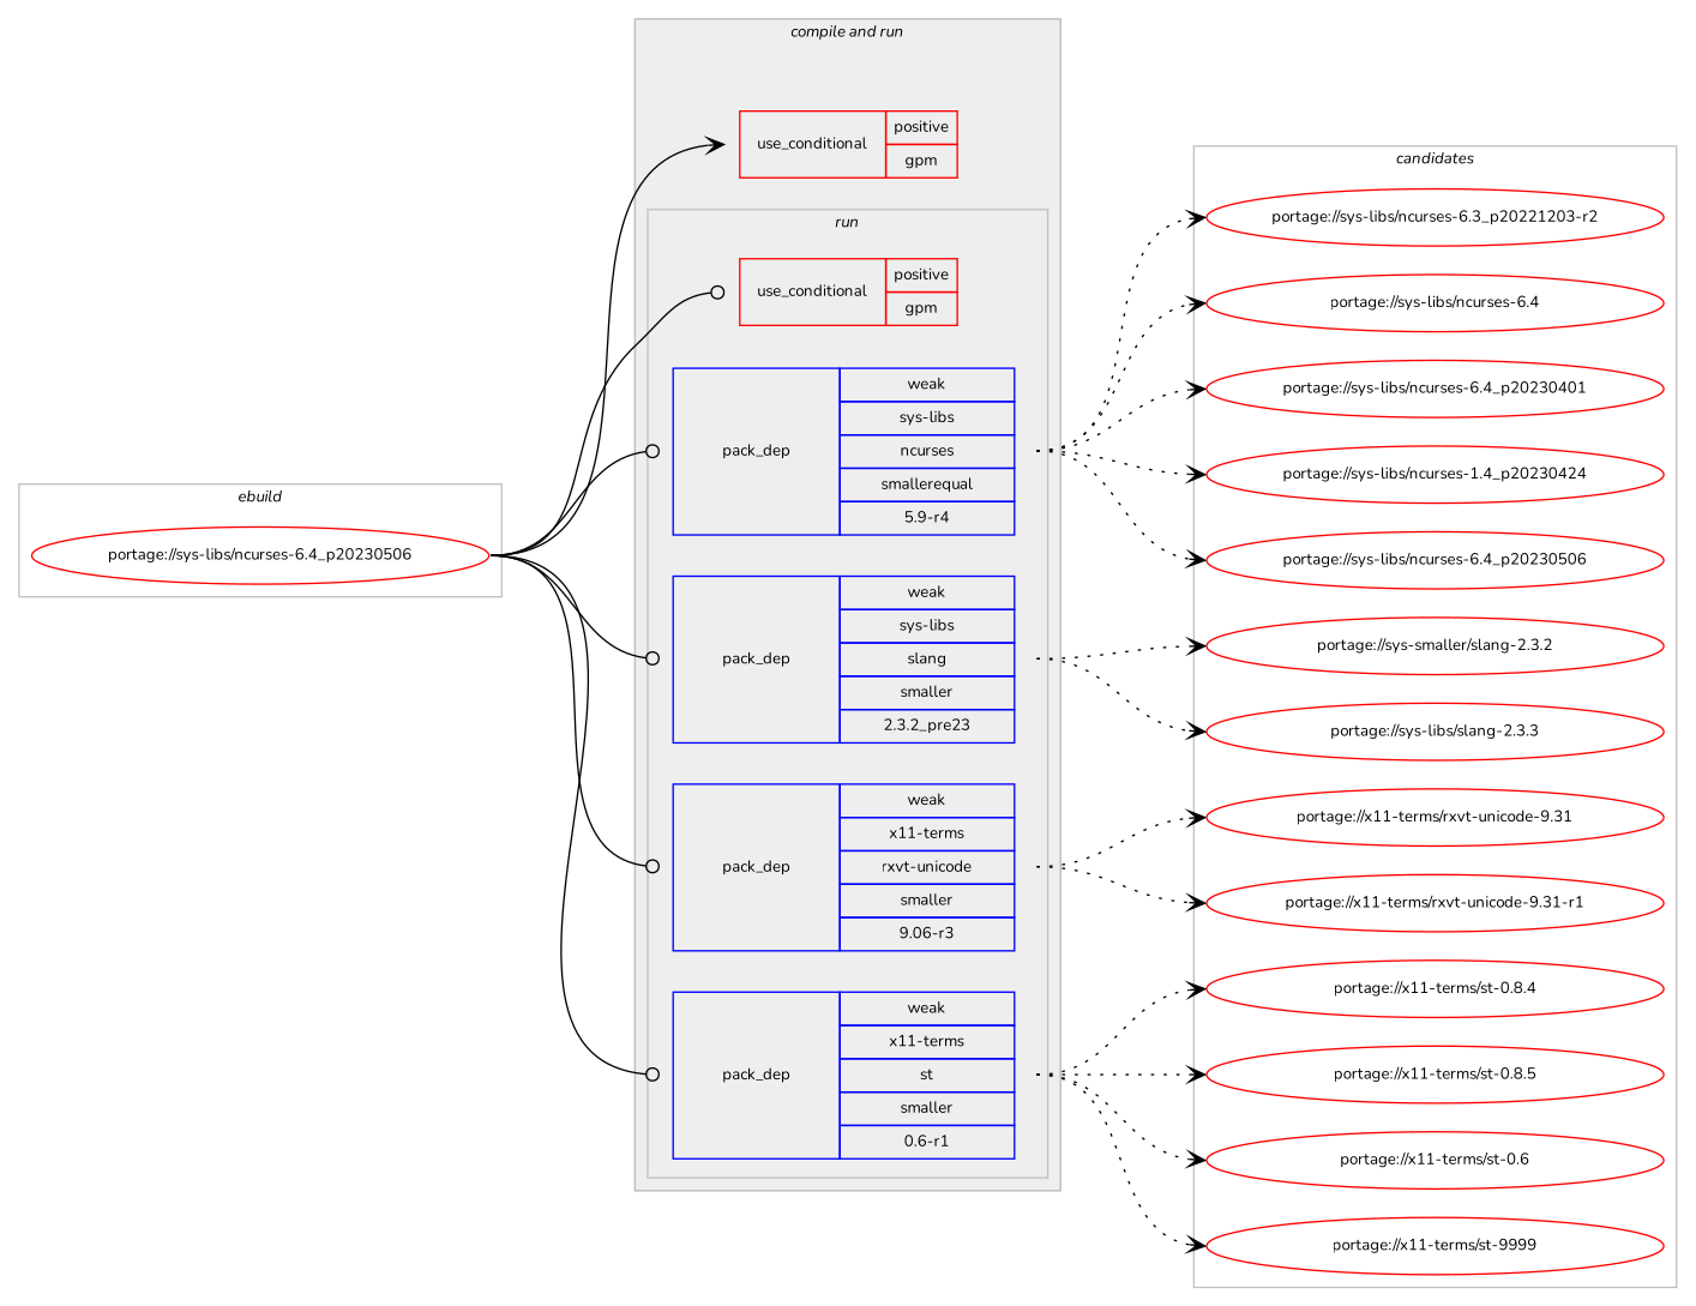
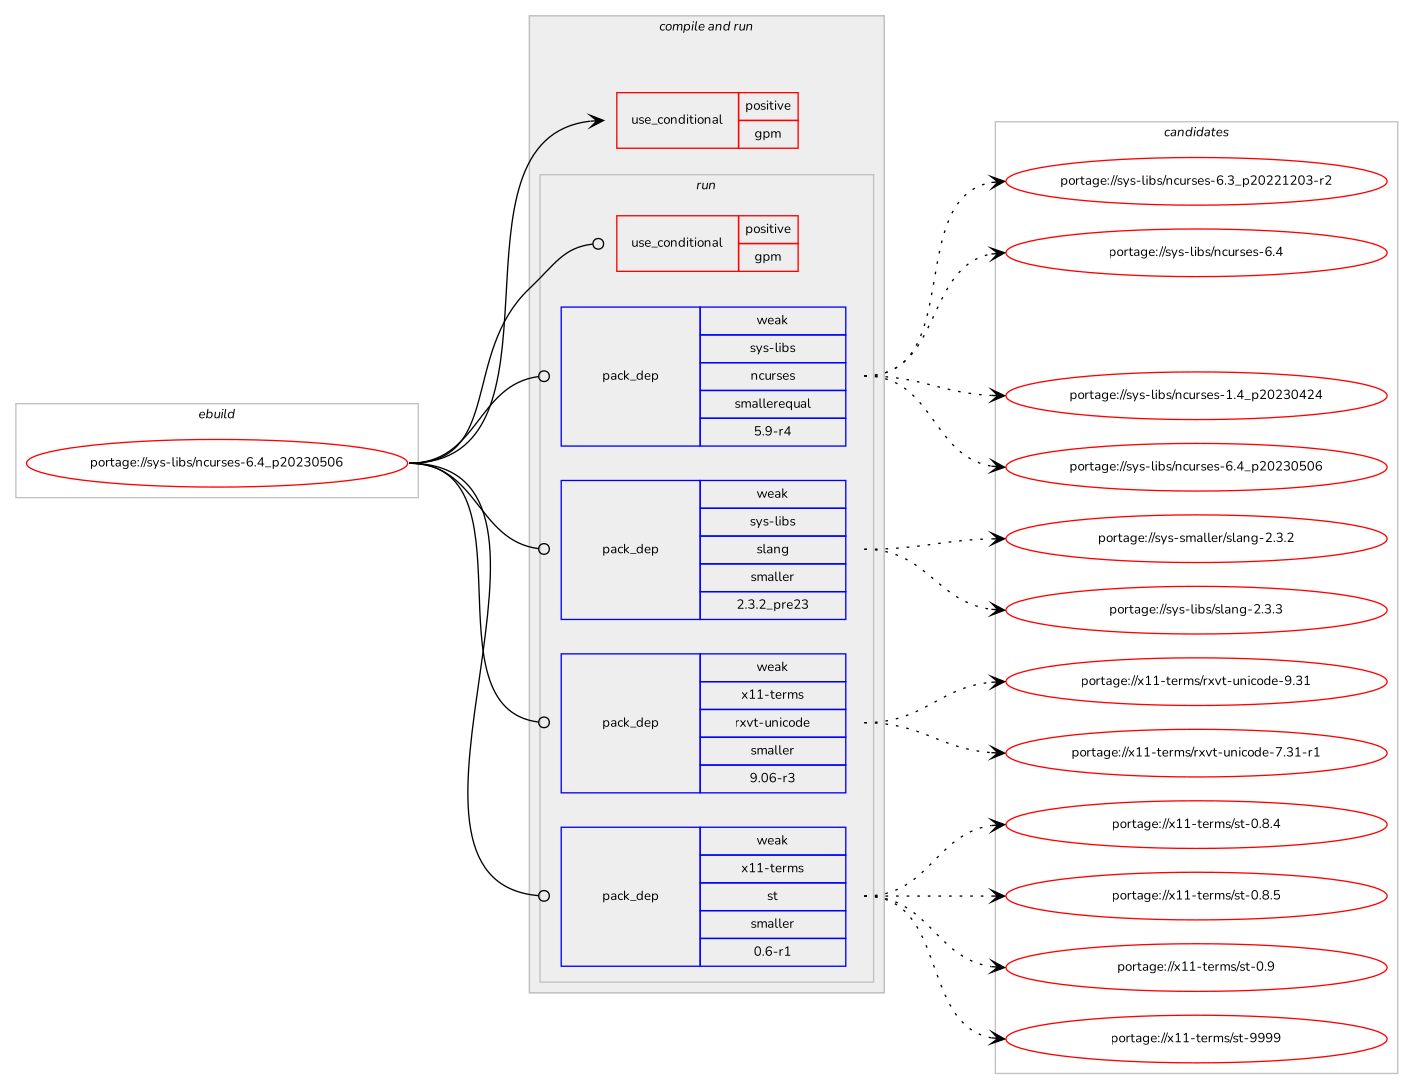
  digraph {
    compound=true
    concentrate=true
    fontname=Nunito
    fontsize=10
    newrank=true
    rankdir=LR
    ranksep=1.5
    node [color=red fontname=Nunito fontsize=10]
    edge [arrowhead=vee fontname=Nunito headport=w style=dotted tailport=e weight=100]
    n1 [label="portage://sys-libs/ncurses-6.4_p20230506" width=4]
    n2 [label=<<TABLE BORDER="0" CELLBORDER="1" CELLSPACING="0" CELLPADDING="4"><TR><TD ROWSPAN="3" CELLPADDING="10">use_conditional</TD></TR><TR><TD>positive</TD></TR><TR><TD>gpm</TD></TR></TABLE>> shape=none]
    n3 [label=<<TABLE BORDER="0" CELLBORDER="1" CELLSPACING="0" CELLPADDING="4"><TR><TD ROWSPAN="3" CELLPADDING="10">use_conditional</TD></TR><TR><TD>positive</TD></TR><TR><TD>gpm</TD></TR></TABLE>> shape=none]
    n4 [color=blue label=<<TABLE BORDER="0" CELLBORDER="1" CELLSPACING="0" CELLPADDING="4" WIDTH="220"><TR><TD ROWSPAN="6" CELLPADDING="30">pack_dep</TD></TR><TR><TD WIDTH="110">weak</TD></TR><TR><TD>sys-libs</TD></TR><TR><TD>ncurses</TD></TR><TR><TD>smallerequal</TD></TR><TR><TD>5.9-r4</TD></TR></TABLE>> shape=none]
    n5 [color=blue label=<<TABLE BORDER="0" CELLBORDER="1" CELLSPACING="0" CELLPADDING="4" WIDTH="220"><TR><TD ROWSPAN="6" CELLPADDING="30">pack_dep</TD></TR><TR><TD WIDTH="110">weak</TD></TR><TR><TD>sys-libs</TD></TR><TR><TD>slang</TD></TR><TR><TD>smaller</TD></TR><TR><TD>2.3.2_pre23</TD></TR></TABLE>> shape=none]
    n6 [color=blue label=<<TABLE BORDER="0" CELLBORDER="1" CELLSPACING="0" CELLPADDING="4" WIDTH="220"><TR><TD ROWSPAN="6" CELLPADDING="30">pack_dep</TD></TR><TR><TD WIDTH="110">weak</TD></TR><TR><TD>x11-terms</TD></TR><TR><TD>rxvt-unicode</TD></TR><TR><TD>smaller</TD></TR><TR><TD>9.06-r3</TD></TR></TABLE>> shape=none]
    n7 [color=blue label=<<TABLE BORDER="0" CELLBORDER="1" CELLSPACING="0" CELLPADDING="4" WIDTH="220"><TR><TD ROWSPAN="6" CELLPADDING="30">pack_dep</TD></TR><TR><TD WIDTH="110">weak</TD></TR><TR><TD>x11-terms</TD></TR><TR><TD>st</TD></TR><TR><TD>smaller</TD></TR><TR><TD>0.6-r1</TD></TR></TABLE>> shape=none]
    n8 [label="portage://sys-libs/ncurses-6.3_p20221203-r2" width=4]
    n9 [label="portage://sys-libs/ncurses-6.4" width=4]
-   n10 [label="portage://sys-libs/ncurses-6.4_p20230401" width=4]
    n11 [label="portage://sys-libs/ncurses-1.4_p20230424" width=4]
    n12 [label="portage://sys-libs/ncurses-6.4_p20230506" width=4]
    n13 [label="portage://sys-smaller/slang-2.3.2" width=4]
    n14 [label="portage://sys-libs/slang-2.3.3" width=4]
    n15 [label="portage://x11-terms/rxvt-unicode-9.31" width=4]
-   n16 [label="portage://x11-terms/rxvt-unicode-9.31-r1" width=4]
+   n16 [label="portage://x11-terms/rxvt-unicode-7.31-r1" width=4]
    n17 [label="portage://x11-terms/st-0.8.4" width=4]
    n18 [label="portage://x11-terms/st-0.8.5" width=4]
-   n19 [label="portage://x11-terms/st-0.6" width=4]
+   n19 [label="portage://x11-terms/st-0.9" width=4]
    n20 [label="portage://x11-terms/st-9999" width=4]
    subgraph cluster_1 {
      color=gray
      label=<<i>ebuild</i>>
      rank=same
      n1
    }
    subgraph cluster_2 {
      color=gray
      label=<<i>dependencies</i>>
      subgraph cluster_3 {
        color=gray
        fillcolor="#eeeeee"
        label=<<i>compile</i>>
        style=filled
        subgraph sub_4 {
          color=gray
          fillcolor="#eeeeee"
          label=<<i>compile</i>>
          style=filled
          n2
        }
      }
      subgraph cluster_5 {
        color=gray
        fillcolor="#eeeeee"
        label=<<i>compile and run</i>>
        style=filled
      }
      subgraph cluster_6 {
        color=gray
        fillcolor="#eeeeee"
        label=<<i>run</i>>
        style=filled
        subgraph sub_7 {
          color=gray
          fillcolor="#eeeeee"
          label=<<i>run</i>>
          style=filled
          n3
        }
        subgraph sub_8 {
          color=gray
          fillcolor="#eeeeee"
          label=<<i>run</i>>
          style=filled
          n4
        }
        subgraph sub_9 {
          color=gray
          fillcolor="#eeeeee"
          label=<<i>run</i>>
          style=filled
          n5
        }
        subgraph sub_10 {
          color=gray
          fillcolor="#eeeeee"
          label=<<i>run</i>>
          style=filled
          n6
        }
        subgraph sub_11 {
          color=gray
          fillcolor="#eeeeee"
          label=<<i>run</i>>
          style=filled
          n7
        }
      }
    }
    subgraph cluster_12 {
      color=gray
      label=<<i>candidates</i>>
      rank=same
      subgraph sub_13 {
        color=black
        label=<<i>candidates</i>>
        nodesep=1
        rank=same
        n8
        n9
-       n10
        n11
        n12
      }
      subgraph sub_14 {
        color=black
        label=<<i>candidates</i>>
        nodesep=1
        rank=same
        n13
        n14
      }
      subgraph sub_15 {
        color=black
        label=<<i>candidates</i>>
        nodesep=1
        rank=same
        n15
        n16
      }
      subgraph sub_16 {
        color=black
        label=<<i>candidates</i>>
        nodesep=1
        rank=same
        n17
        n18
        n19
        n20
      }
    }
    n1 -> n2 [style=solid weight=20]
    n1 -> n3 [arrowhead=odot style=solid weight=20]
    n1 -> n4 [arrowhead=odot style=solid weight=20]
    n1 -> n5 [arrowhead=odot style=solid weight=20]
    n1 -> n6 [arrowhead=odot style=solid weight=20]
    n1 -> n7 [arrowhead=odot style=solid weight=20]
    n4 -> n8
    n4 -> n9
-   n4 -> n10
    n4 -> n11
    n4 -> n12
    n5 -> n13
    n5 -> n14
    n6 -> n15
    n6 -> n16
    n7 -> n17
    n7 -> n18
    n7 -> n19
    n7 -> n20
  }
